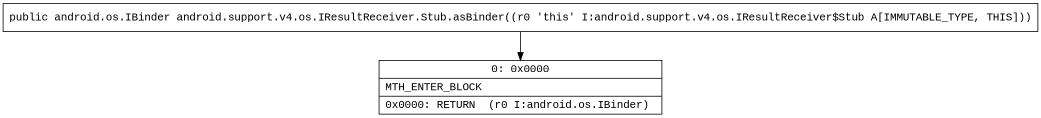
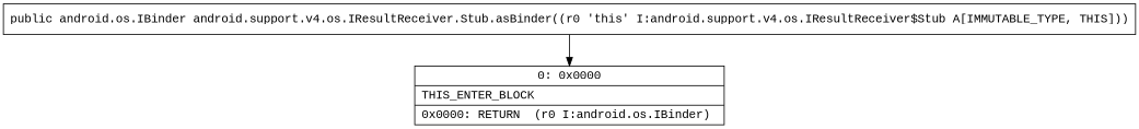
  digraph {
    fontname="Liberation Mono"
    node [shape=record fontname="Liberation Mono"]
-   n1 [label="{0\:\ 0x0000|MTH_ENTER_BLOCK\l|0x0000: RETURN  (r0 I:android.os.IBinder) \l}"]
+   n1 [label="{0\:\ 0x0000|THIS_ENTER_BLOCK\l|0x0000: RETURN  (r0 I:android.os.IBinder) \l}"]
    n2 [label="{public android.os.IBinder android.support.v4.os.IResultReceiver.Stub.asBinder((r0 'this' I:android.support.v4.os.IResultReceiver$Stub A[IMMUTABLE_TYPE, THIS])) }"]
    n2 -> n1 [fontname="Liberation Mono"]
  }
